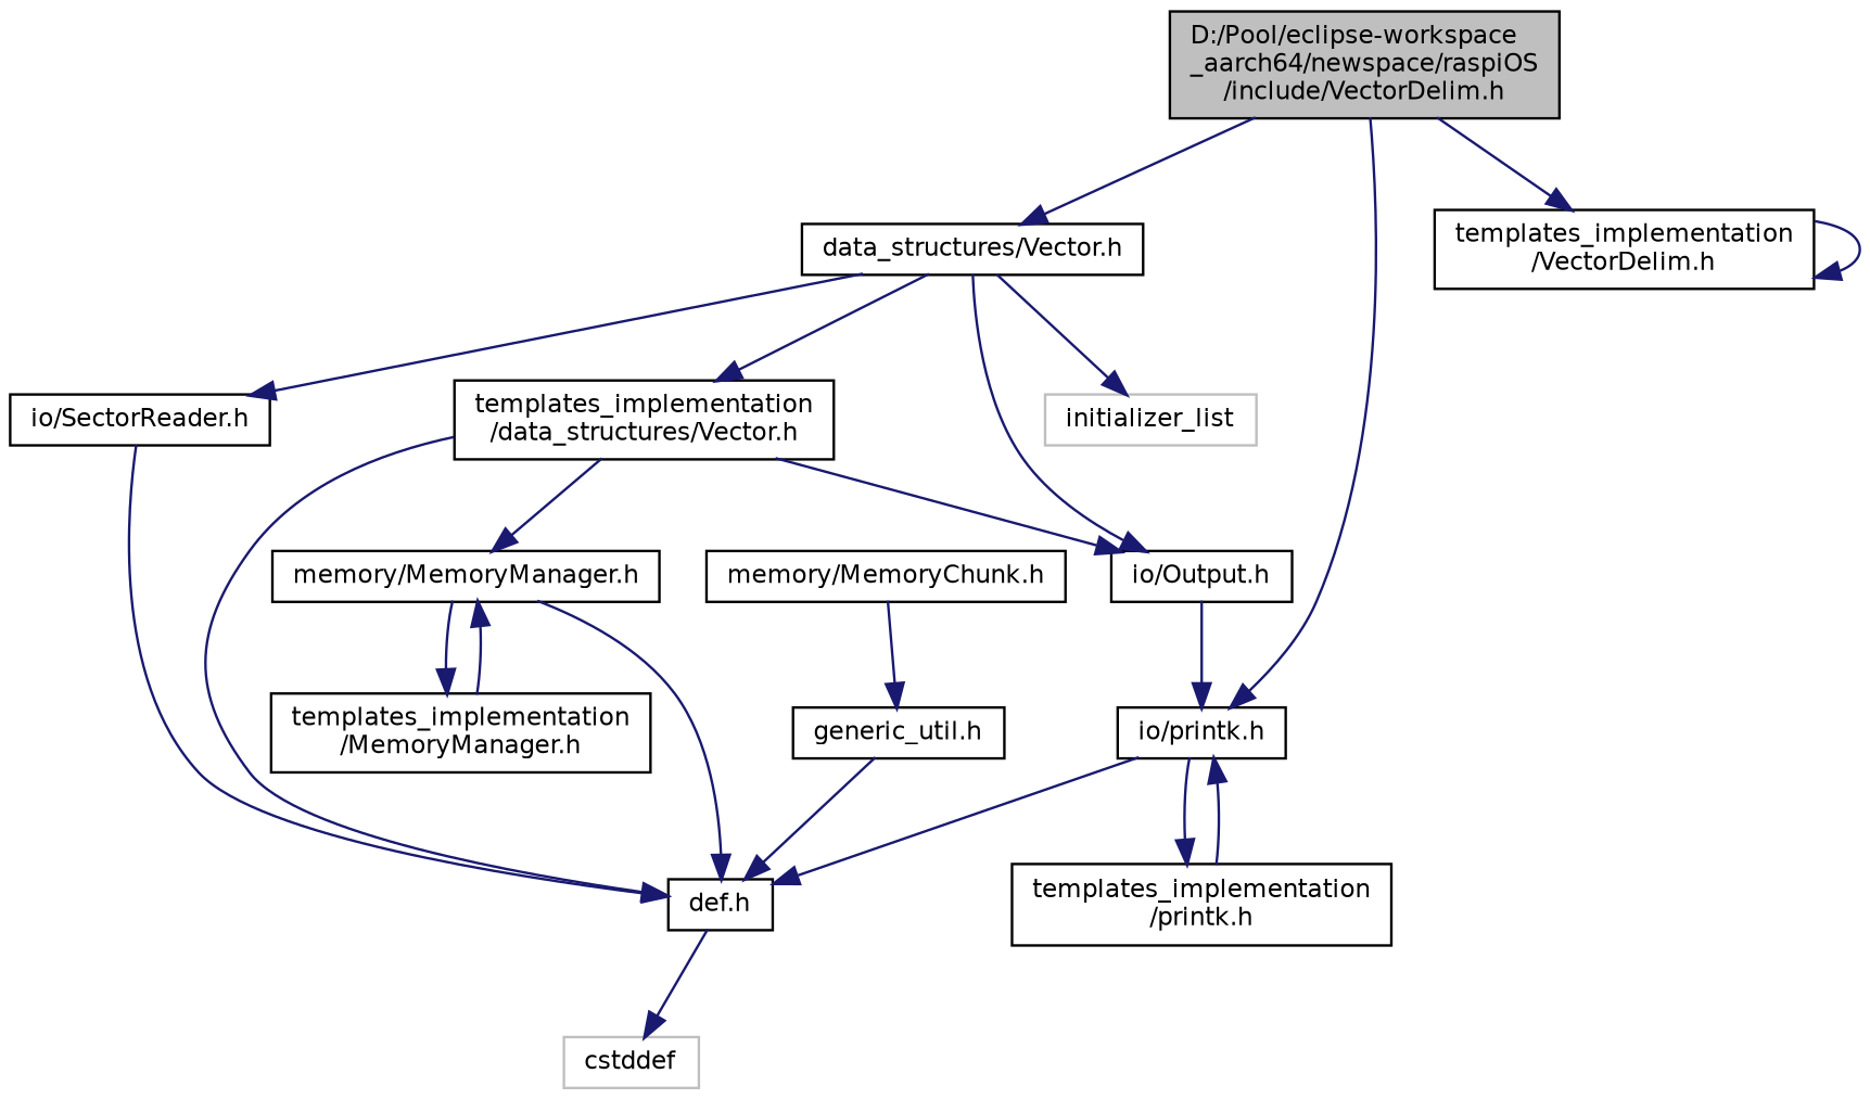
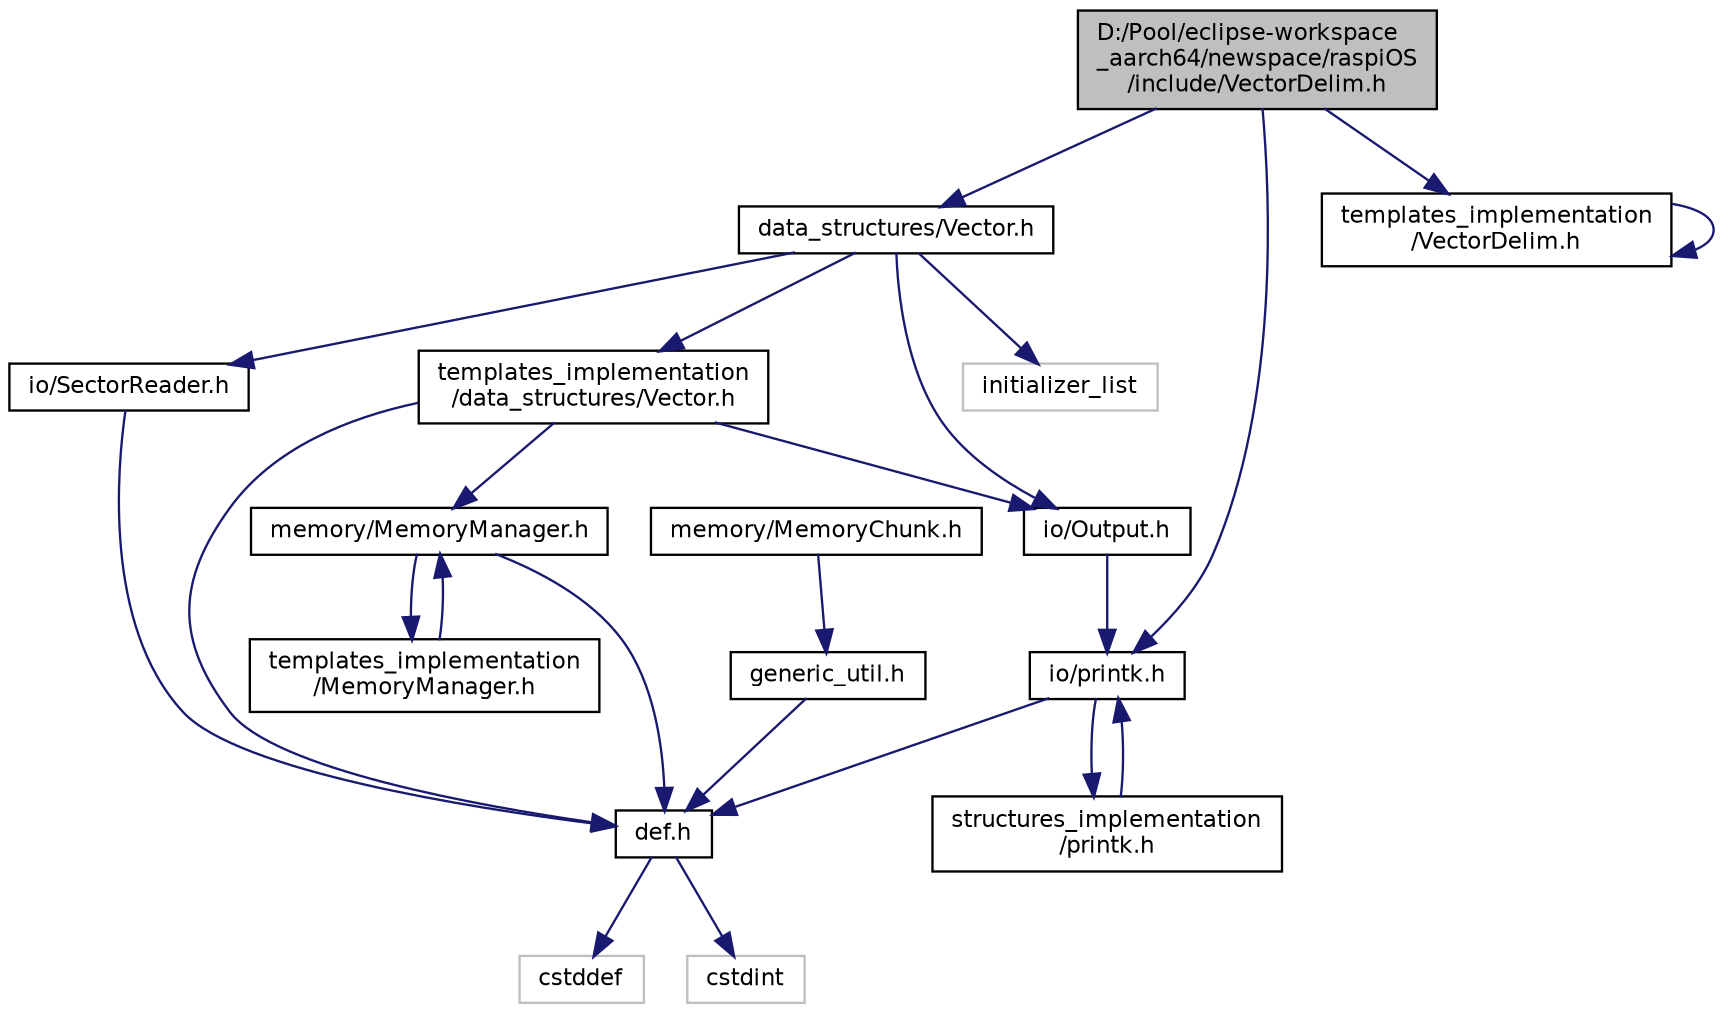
  digraph {
    node [color=black fillcolor=white fontname=Helvetica fontsize=10 shape=record style=filled]
    edge [color=midnightblue fontname=Helvetica fontsize=10 labelfontname=Helvetica labelfontsize=10 style=solid]
    n1 [fillcolor=grey75 fontcolor=black height=0.2 label="D:/Pool/eclipse-workspace\l_aarch64/newspace/raspiOS\l/include/VectorDelim.h" width=0.4]
    n2 [height=0.2 label="data_structures/Vector.h" width=0.4]
    n3 [height=0.2 label="io/printk.h" width=0.4]
    n4 [height=0.2 label="templates_implementation\l/VectorDelim.h" width=0.4]
    n5 [color=grey75 height=0.2 label=initializer_list width=0.4]
    n6 [height=0.2 label="io/SectorReader.h" width=0.4]
    n7 [height=0.2 label="io/Output.h" width=0.4]
    n8 [height=0.2 label="templates_implementation\l/data_structures/Vector.h" width=0.4]
    n9 [height=0.2 label="def.h" width=0.4]
-   n10 [height=0.2 label="templates_implementation\l/printk.h" width=0.4]
+   n10 [height=0.2 label="structures_implementation\l/printk.h" width=0.4]
    n11 [color=grey75 height=0.2 label=cstddef width=0.4]
+   n12 [color=grey75 height=0.2 label=cstdint width=0.4]
    n13 [height=0.2 label="memory/MemoryManager.h" width=0.4]
    n14 [height=0.2 label="templates_implementation\l/MemoryManager.h" width=0.4]
    n15 [height=0.2 label="memory/MemoryChunk.h" width=0.4]
    n16 [height=0.2 label="generic_util.h" width=0.4]
    n1 -> n2
    n1 -> n3
    n1 -> n4
    n2 -> n5
    n2 -> n6
    n2 -> n7
    n2 -> n8
    n3 -> n9
    n3 -> n10
    n4 -> n4
    n6 -> n9
    n7 -> n3
    n8 -> n7
    n8 -> n9
    n8 -> n13
    n9 -> n11
+   n9 -> n12
    n10 -> n3
    n13 -> n9
    n13 -> n14
    n14 -> n13
    n15 -> n16
    n16 -> n9
  }
